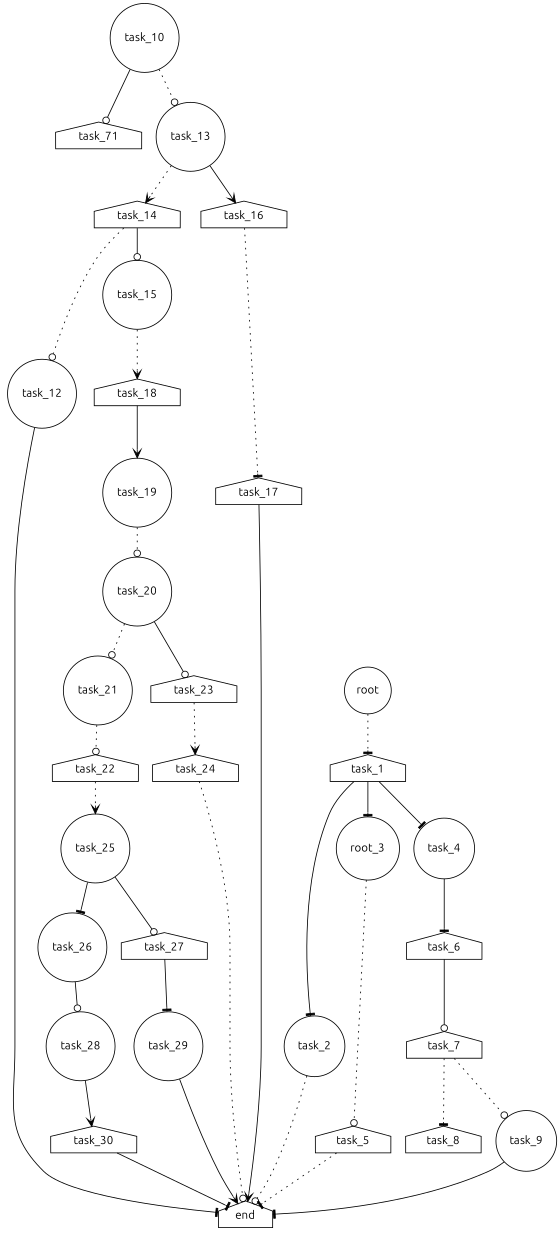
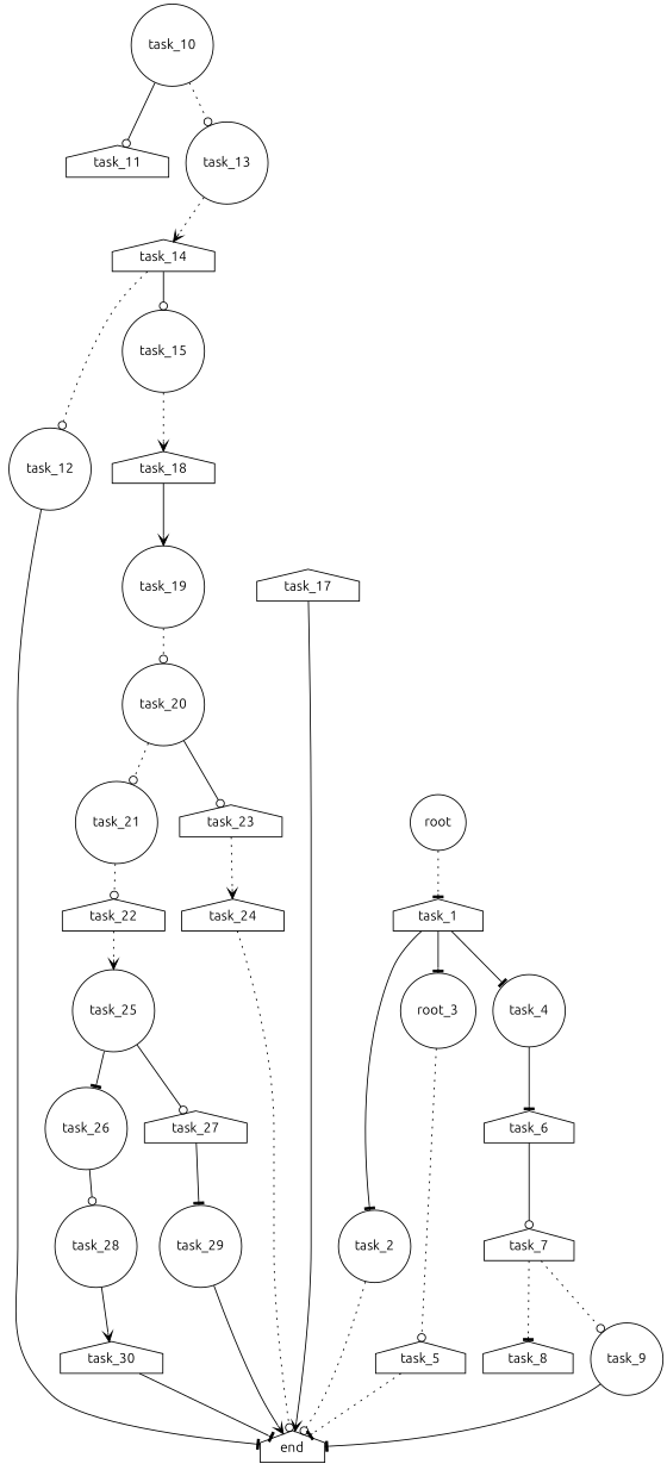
  digraph {
    fontname=Ubuntu
    node [fontname=Ubuntu shape=house]
    edge [arrowhead=odot fontname=Ubuntu style=solid]
    task_1
    root [shape=circle]
    task_2 [shape=circle]
    n4 [label=root_3 shape=circle]
    task_4 [shape=circle]
    end
    task_5
    task_6
    task_7
    task_8
    task_9 [shape=circle]
-   task_11 [label=task_71]
+   task_11
    task_10 [shape=circle]
    task_13 [shape=circle]
    task_14
-   task_16
    task_12 [shape=circle]
    task_15 [shape=circle]
    task_17
    task_18
    task_19 [shape=circle]
    task_20 [shape=circle]
    task_21 [shape=circle]
    task_23
    task_22
    task_24
    task_25 [shape=circle]
    task_26 [shape=circle]
    task_27
    task_28 [shape=circle]
    task_29 [shape=circle]
    task_30
    task_1 -> task_2 [arrowhead=tee]
    task_1 -> n4 [arrowhead=tee]
    task_1 -> task_4 [arrowhead=tee]
    root -> task_1 [arrowhead=tee style=dotted]
    task_2 -> end [style=dotted]
    n4 -> task_5 [style=dotted]
    task_4 -> task_6 [arrowhead=tee]
    task_5 -> end [arrowhead=tee style=dotted]
    task_6 -> task_7
    task_7 -> task_8 [arrowhead=tee style=dotted]
    task_7 -> task_9 [style=dotted]
    task_9 -> end [arrowhead=tee]
    task_10 -> task_11
    task_10 -> task_13 [style=dotted]
    task_13 -> task_14 [arrowhead=vee style=dotted]
-   task_13 -> task_16 [arrowhead=vee]
    task_14 -> task_12 [style=dotted]
    task_14 -> task_15
-   task_16 -> task_17 [arrowhead=tee style=dotted]
    task_12 -> end [arrowhead=tee]
    task_15 -> task_18 [arrowhead=vee style=dotted]
    task_17 -> end [arrowhead=vee]
    task_18 -> task_19 [arrowhead=vee]
    task_19 -> task_20 [style=dotted]
    task_20 -> task_21 [style=dotted]
    task_20 -> task_23
    task_21 -> task_22 [style=dotted]
    task_23 -> task_24 [arrowhead=vee style=dotted]
    task_22 -> task_25 [arrowhead=vee style=dotted]
    task_24 -> end [style=dotted]
    task_25 -> task_26 [arrowhead=tee]
    task_25 -> task_27
    task_26 -> task_28
    task_27 -> task_29 [arrowhead=tee]
    task_28 -> task_30 [arrowhead=vee]
    task_29 -> end [arrowhead=vee]
    task_30 -> end [arrowhead=tee]
  }
